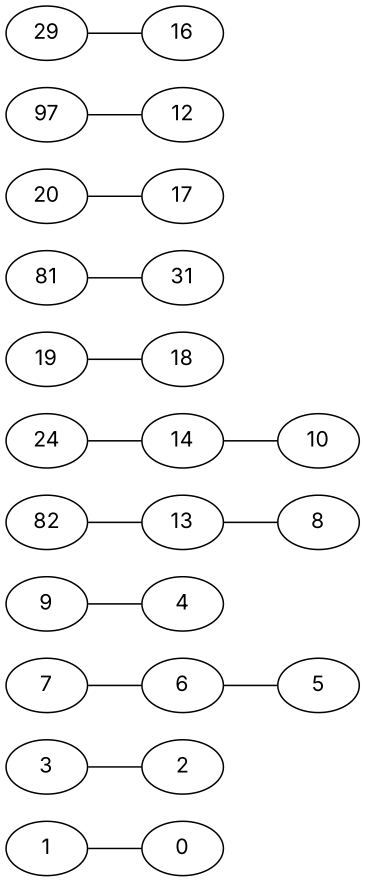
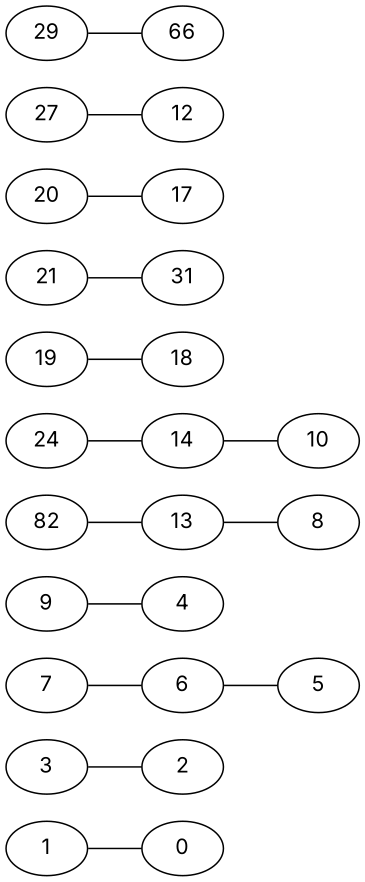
  graph {
    fontname=Inter
    rankdir=LR
    node [fontname=Inter]
    edge [fontname=Inter]
    1
    0
    3
    2
    6
    5
    7
    9
    4
    13
    8
    14
    10
    19
    18
    n16 [label=31]
-   21 [label=81]
+   21
    n18 [label=82]
    24
    n20 [label=20]
    17
-   27 [label=97]
+   27
    12
    29
-   16
+   16 [label=66]
    1 -- 0
    3 -- 2
    6 -- 5
    7 -- 6
    9 -- 4
    13 -- 8
    14 -- 10
    19 -- 18
    21 -- n16
    n18 -- 13
    24 -- 14
    n20 -- 17
    27 -- 12
    29 -- 16
  }
